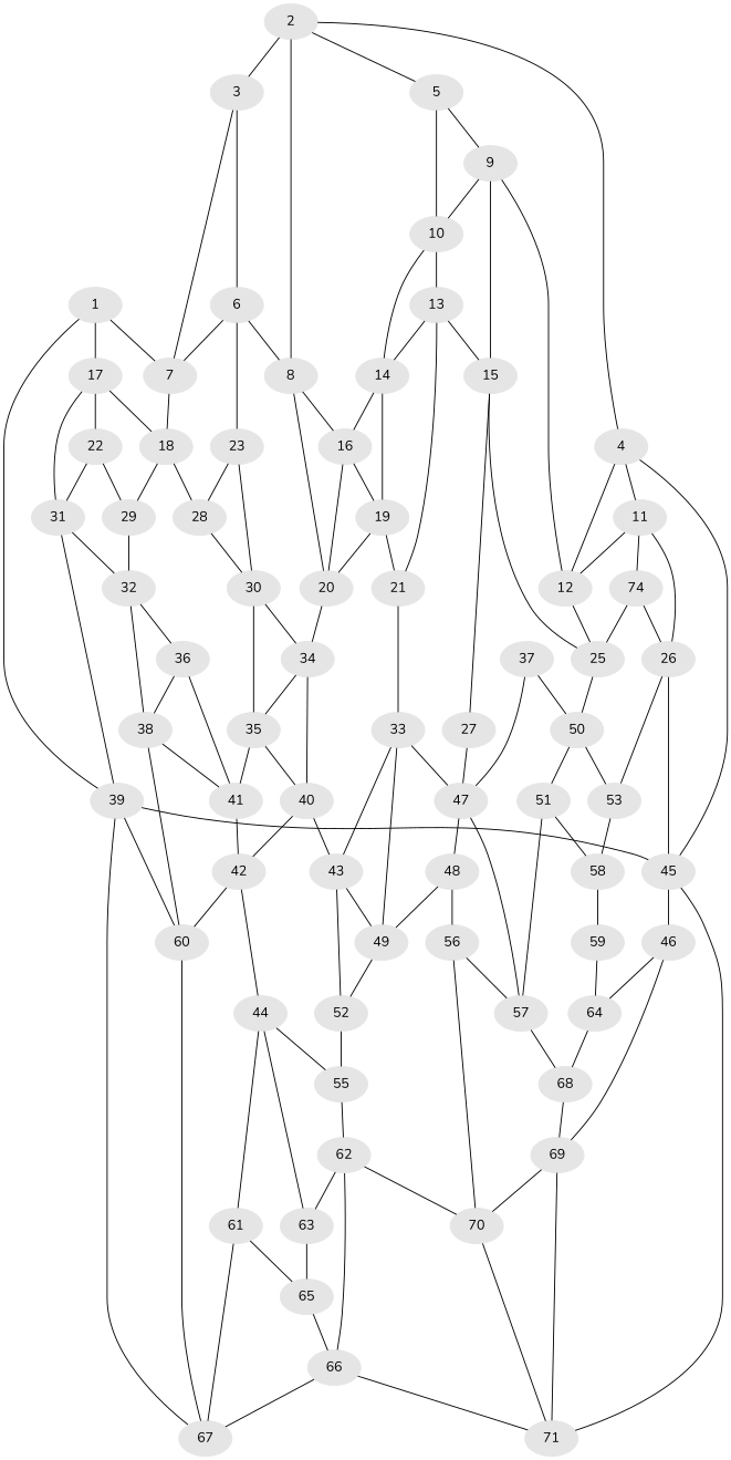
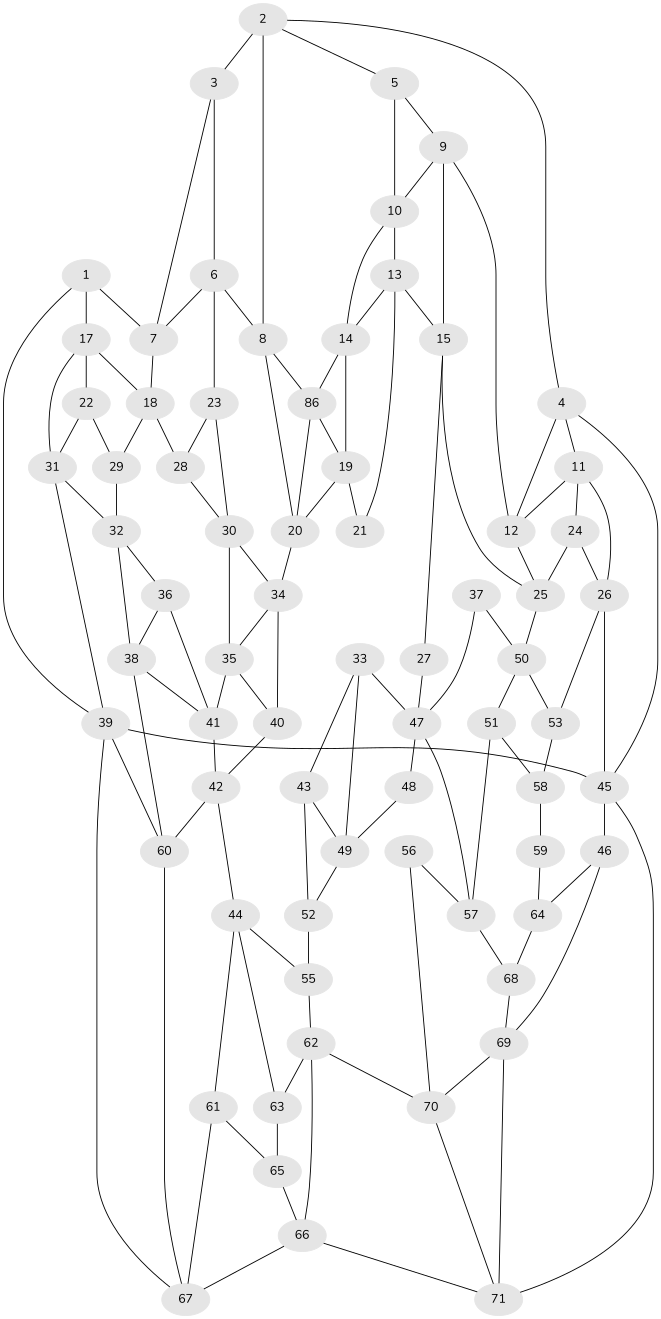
  graph {
    fontname=Nunito
    node [color=gray90 fontname=Nunito style=filled]
    edge [fontname=Nunito weight=1.0]
    1
    7
    17
    39
    18
    22
    31
    45
    60
    67
    2
    3
    4
    5
    8
    6
    11
    12
    9
    10
-   16
+   16 [label=86]
    20
    23
-   24 [label=74]
+   24
    26
    25
    46
    71
    15
    13
    14
    28
    30
    29
    19
    34
    27
    21
    53
    50
    33
    47
    32
    35
    40
    43
    49
    51
    58
    37
    48
    57
    36
    38
    41
    52
    42
    44
    55
    61
    63
    62
    65
    64
    69
    68
    70
    56
    59
    66
    1 -- 7
    1 -- 17
    1 -- 39
    7 -- 18
    17 -- 18
    17 -- 22
    17 -- 31
    39 -- 45 [weight=2.0]
    39 -- 60
    39 -- 67
    18 -- 28
    18 -- 29
    22 -- 31
    22 -- 29
    31 -- 39
    31 -- 32
    45 -- 46
    45 -- 71
    60 -- 67
    2 -- 3 [weight=2.0]
    2 -- 4
    2 -- 5
    2 -- 8
    3 -- 7
    3 -- 6
    4 -- 45
    4 -- 11
    4 -- 12
    5 -- 9
    5 -- 10
    8 -- 16
    8 -- 20
    6 -- 7
    6 -- 8
    6 -- 23
    11 -- 12
    11 -- 24
    11 -- 26
    12 -- 25
    9 -- 12
    9 -- 10
    9 -- 15
    10 -- 13
    10 -- 14
    16 -- 20
    16 -- 19
    20 -- 34
    23 -- 28
    23 -- 30
    24 -- 26
    24 -- 25
    26 -- 45
    26 -- 53
    25 -- 50
    46 -- 64
    46 -- 69
    15 -- 25
    15 -- 27
    13 -- 15
    13 -- 14
    13 -- 21
    14 -- 16
    14 -- 19
    28 -- 30
    30 -- 34
    30 -- 35
    29 -- 32
    19 -- 20
    19 -- 21
    34 -- 35
    34 -- 40
    27 -- 47
-   21 -- 33
    53 -- 58
    50 -- 53 [weight=2.0]
    50 -- 51
    33 -- 47
    33 -- 43
    33 -- 49
    47 -- 48 [weight=2.0]
    47 -- 57
    32 -- 36
    32 -- 38
    35 -- 40
    35 -- 41
-   40 -- 43
    40 -- 42
    43 -- 49
    43 -- 52
    49 -- 52
    51 -- 58 [weight=2.0]
    51 -- 57
    58 -- 59
    37 -- 50 [weight=2.0]
    37 -- 47
    48 -- 49 [weight=2.0]
-   48 -- 56
    57 -- 68
    36 -- 38
    36 -- 41
    38 -- 60
    38 -- 41
    41 -- 42
    52 -- 55 [weight=2.0]
    42 -- 60
    42 -- 44
    44 -- 55
    44 -- 61
    44 -- 63
    55 -- 62
    61 -- 67
    61 -- 65
    63 -- 65 [weight=2.0]
    62 -- 63
    62 -- 70
    62 -- 66
    65 -- 66
    64 -- 68 [weight=2.0]
    69 -- 71
    69 -- 70
    68 -- 69
    70 -- 71
    56 -- 57
    56 -- 70
    59 -- 64
    66 -- 67
    66 -- 71
  }
